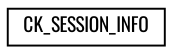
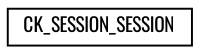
  digraph {
    rankdir=LR
    fontname=Oswald
-   n1 [color=black fillcolor=white fontname=Oswald fontsize=10 height=0.2 label=CK_SESSION_INFO shape=record style=filled width=0.4]
+   n1 [color=black fillcolor=white fontname=Oswald fontsize=10 height=0.2 label=CK_SESSION_SESSION shape=record style=filled width=0.4]
  }
